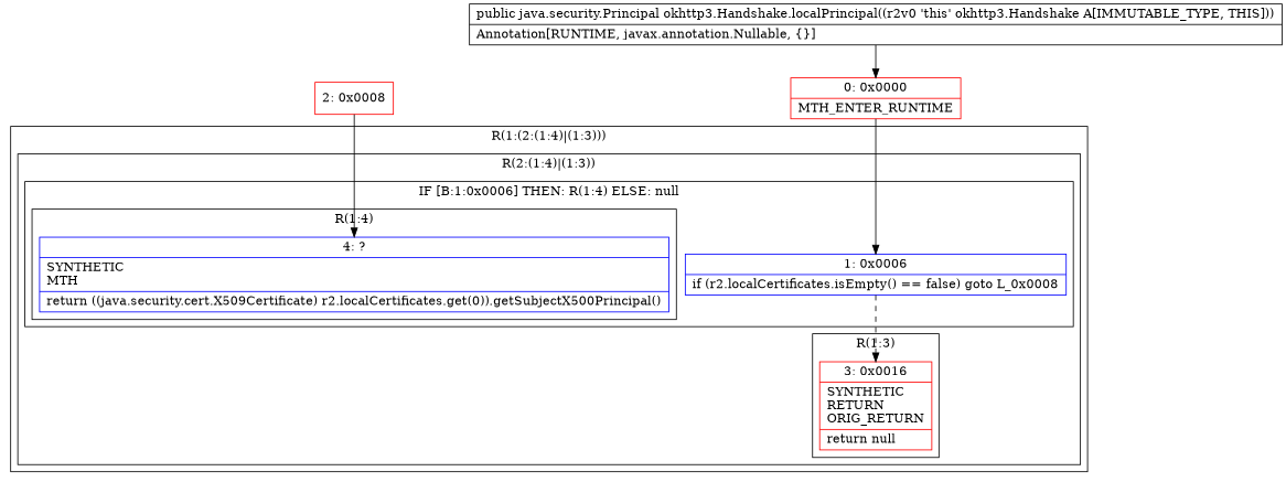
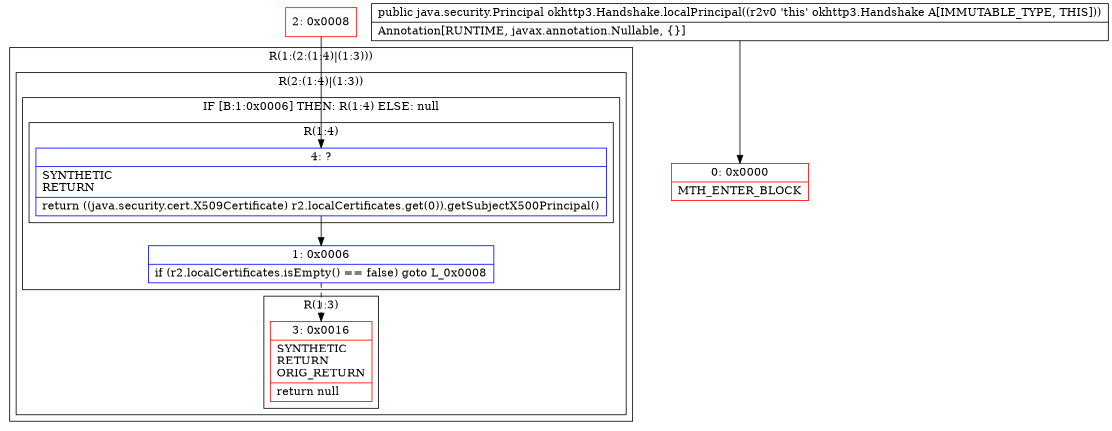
  digraph {
    node [color=red shape=record]
-   n1 [color=blue label="{4\:\ ?|SYNTHETIC\lMTH\l|return ((java.security.cert.X509Certificate) r2.localCertificates.get(0)).getSubjectX500Principal()\l}"]
+   n1 [color=blue label="{4\:\ ?|SYNTHETIC\lRETURN\l|return ((java.security.cert.X509Certificate) r2.localCertificates.get(0)).getSubjectX500Principal()\l}"]
    n2 [color=blue label="{1\:\ 0x0006|if (r2.localCertificates.isEmpty() == false) goto L_0x0008\l}"]
    n3 [label="{3\:\ 0x0016|SYNTHETIC\lRETURN\lORIG_RETURN\l|return null\l}"]
    n4 [label="{2\:\ 0x0008}"]
-   n5 [label="{0\:\ 0x0000|MTH_ENTER_RUNTIME\l}"]
+   n5 [label="{0\:\ 0x0000|MTH_ENTER_BLOCK\l}"]
    n6 [label="{public java.security.Principal okhttp3.Handshake.localPrincipal((r2v0 'this' okhttp3.Handshake A[IMMUTABLE_TYPE, THIS]))  | Annotation[RUNTIME, javax.annotation.Nullable, \{\}]\l}" color=""]
    subgraph cluster_1 {
      label="R(1:(2:(1:4)|(1:3)))"
      subgraph cluster_2 {
        label="R(2:(1:4)|(1:3))"
        subgraph cluster_3 {
          label="IF [B:1:0x0006] THEN: R(1:4) ELSE: null"
          n2
          subgraph cluster_4 {
            label="R(1:4)"
            n1
          }
        }
        subgraph cluster_5 {
          label="R(1:3)"
          n3
        }
      }
    }
    n2 -> n3 [style=dashed]
    n4 -> n1
-   n5 -> n2
+   n1 -> n2
    n6 -> n5
  }
